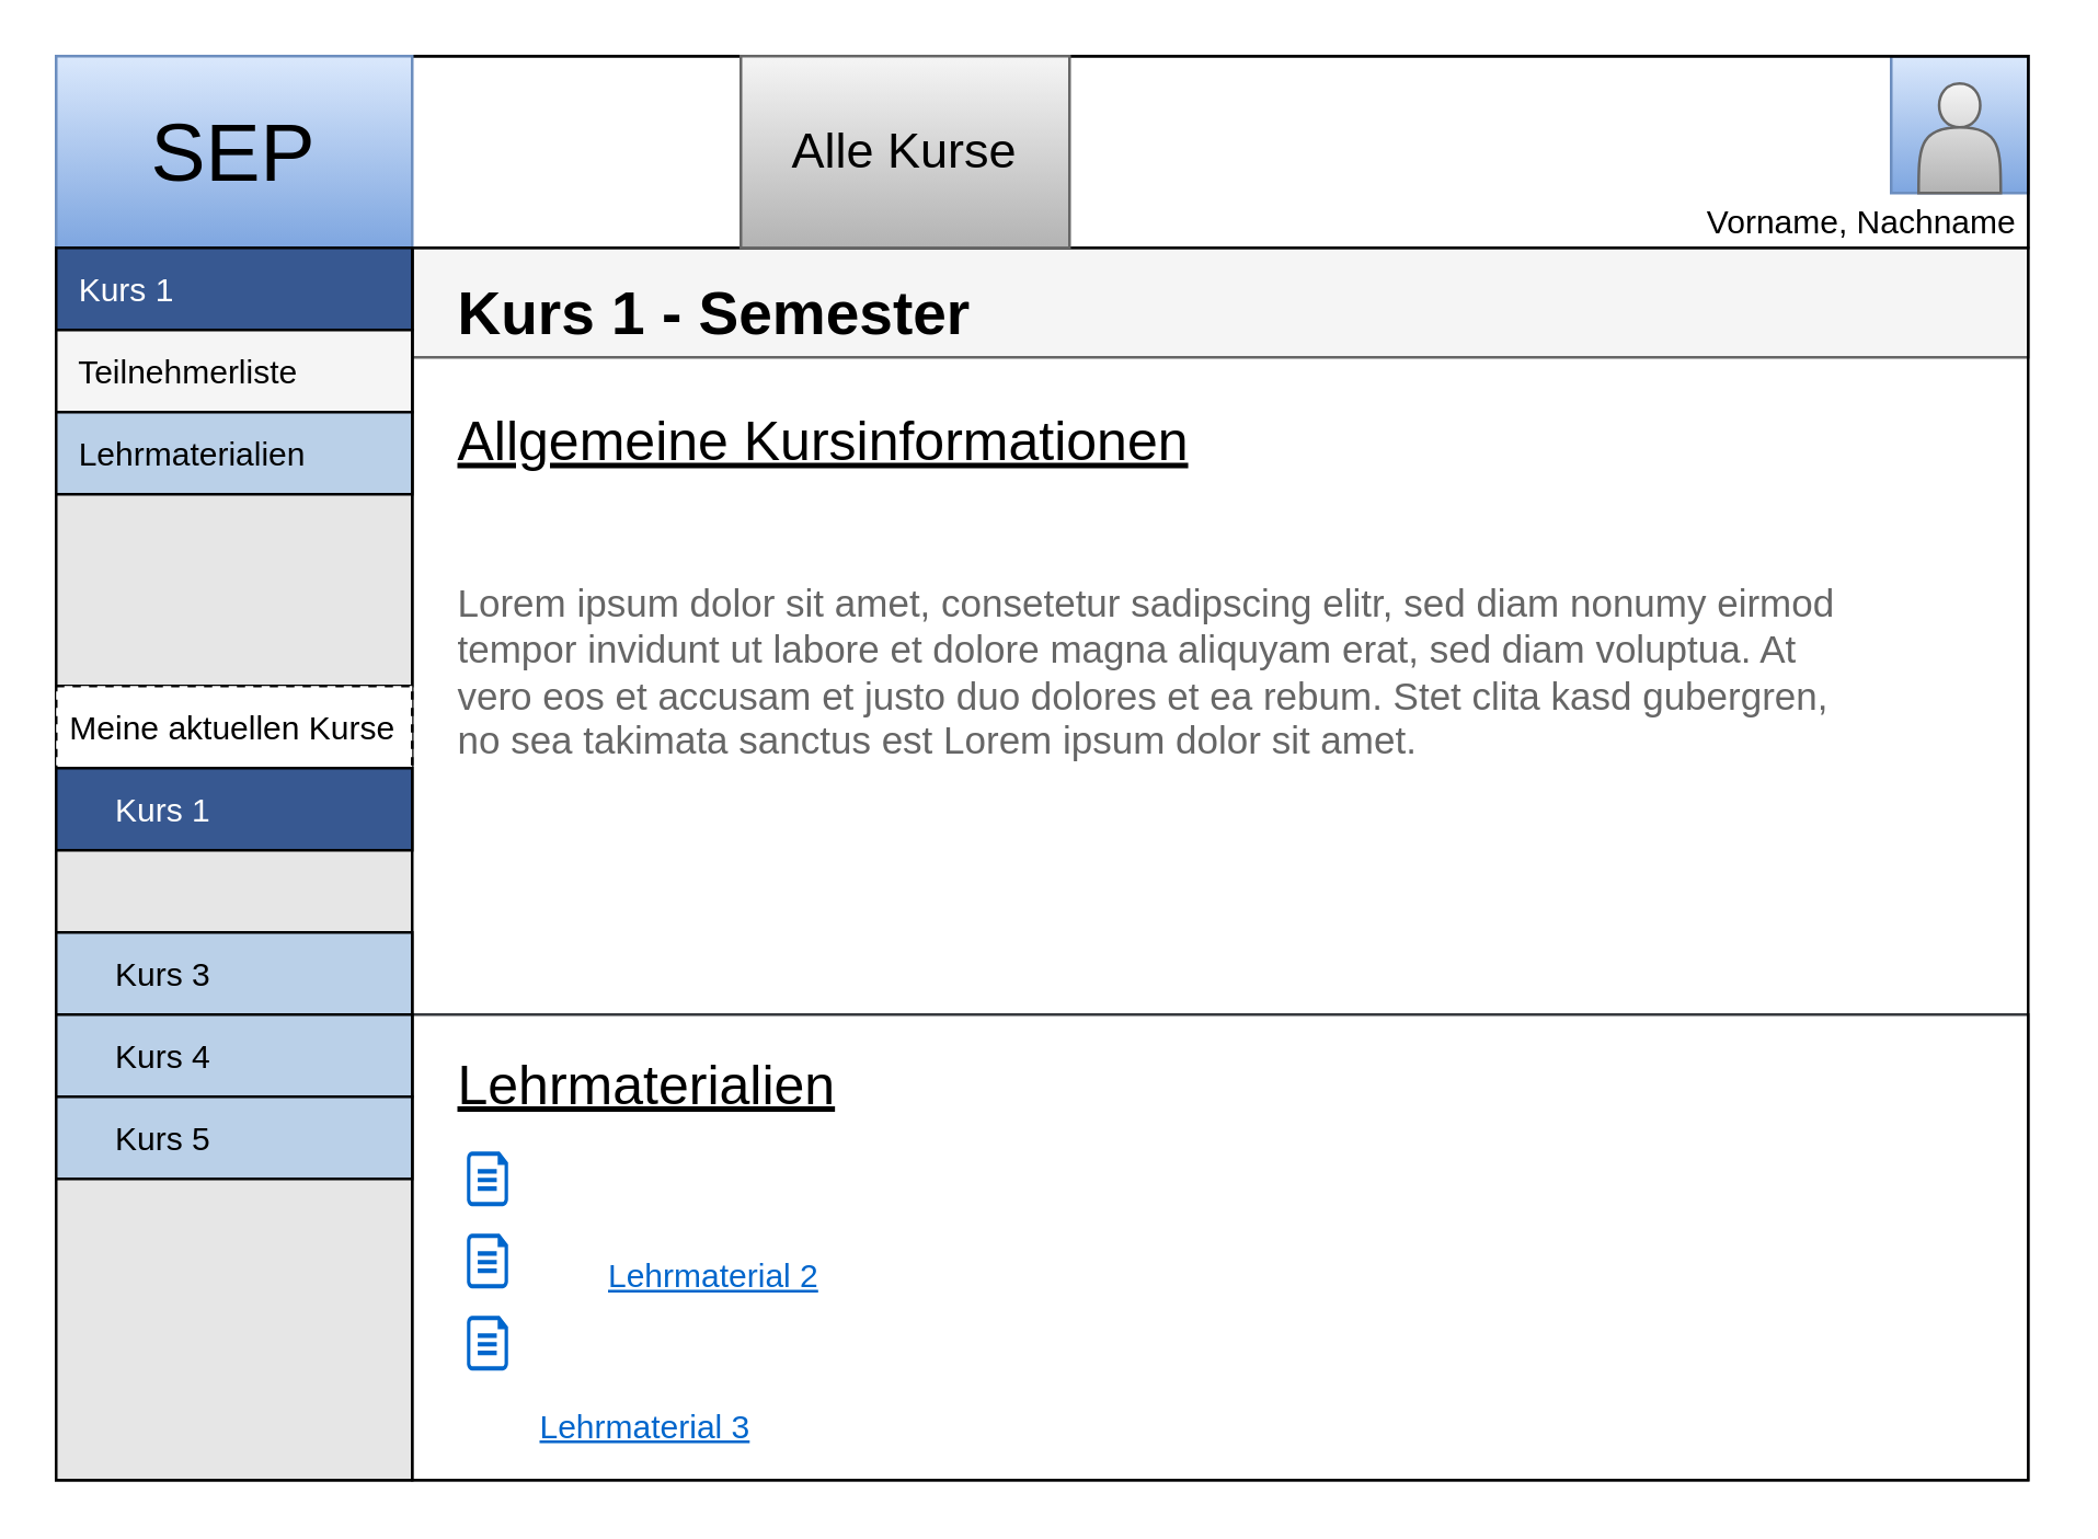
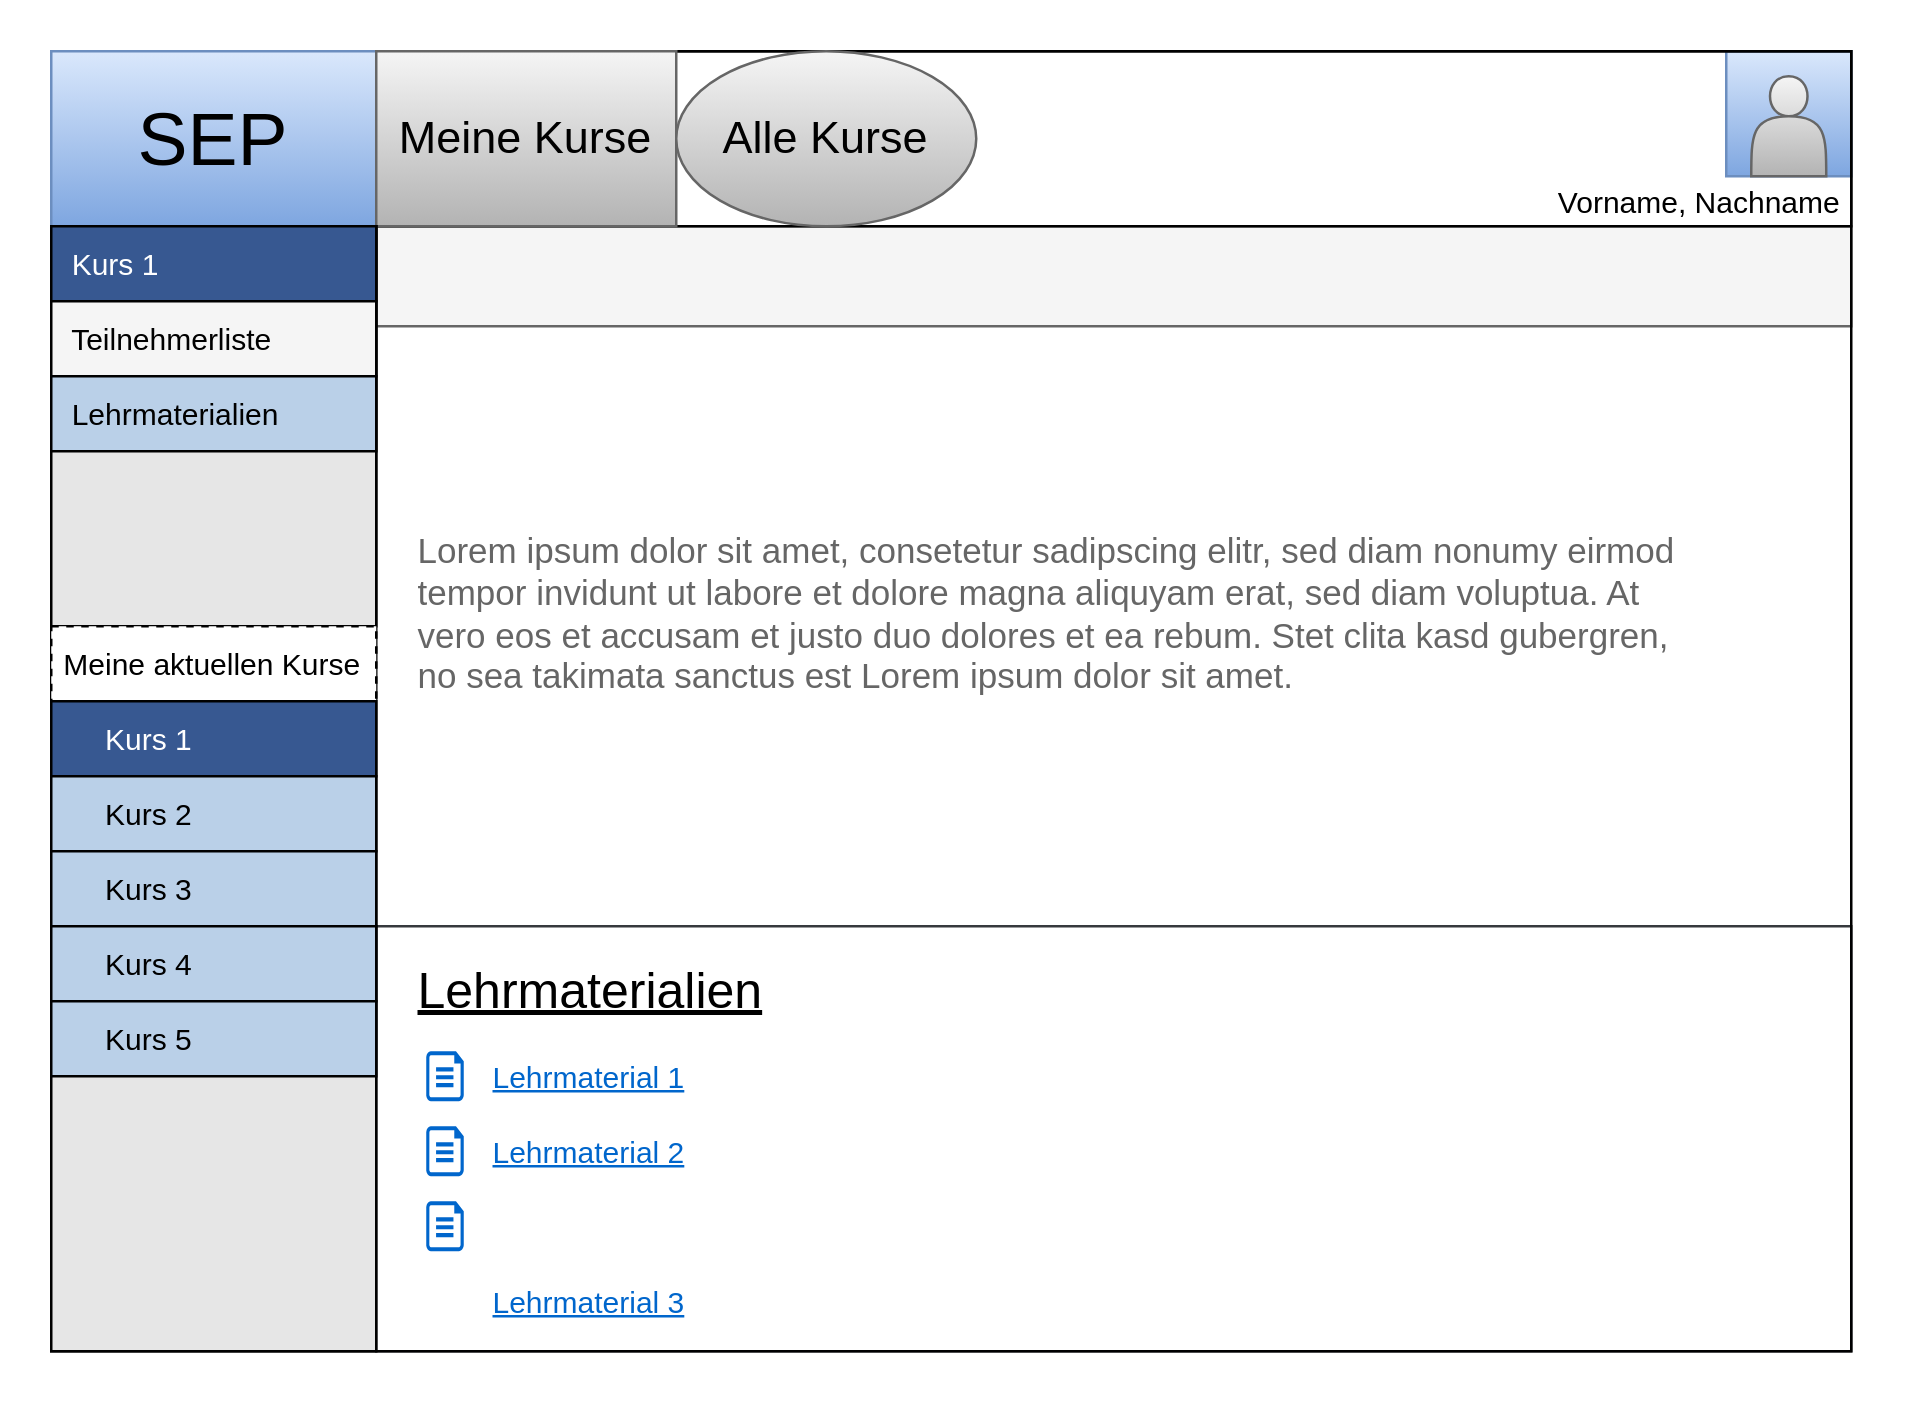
  <mxCell id="0" />
  <mxCell id="1" parent="0" />
  <mxCell id="2" value="" style="rounded=0;whiteSpace=wrap;html=1;labelBackgroundColor=none;fillColor=none;fontFamily=Helvetica;fontSize=14;fontColor=#666666;align=left;strokeColor=#36393D;" vertex="1" parent="1"><mxGeometry x="150" y="370" width="590" height="170" as="geometry" /></mxCell>
  <mxCell id="3" value="" style="rounded=0;whiteSpace=wrap;html=1;labelBackgroundColor=none;strokeColor=#666666;fillColor=#f5f5f5;fontFamily=Helvetica;fontSize=16;align=right;fontColor=#333333;" vertex="1" parent="1"><mxGeometry x="150" y="90" width="590" height="40" as="geometry" /></mxCell>
  <mxCell id="4" value="" style="rounded=0;whiteSpace=wrap;html=1;fillColor=#dae8fc;gradientColor=#7ea6e0;strokeColor=#6c8ebf;" vertex="1" parent="1"><mxGeometry x="690" y="20" width="50" height="50" as="geometry" /></mxCell>
  <mxCell id="5" value="" style="rounded=0;whiteSpace=wrap;html=1;fillColor=none;" vertex="1" parent="1"><mxGeometry x="20" y="20" width="720" height="520" as="geometry" /></mxCell>
  <mxCell id="6" value="" style="rounded=0;whiteSpace=wrap;html=1;fillColor=none;" vertex="1" parent="1"><mxGeometry x="20" y="20" width="720" height="70" as="geometry" /></mxCell>
  <mxCell id="7" value="" style="shape=actor;whiteSpace=wrap;html=1;fillColor=#f5f5f5;strokeColor=#666666;gradientColor=#b3b3b3;" vertex="1" parent="1"><mxGeometry x="700" y="30" width="30" height="40" as="geometry" /></mxCell>
  <mxCell id="8" value="Vorname, Nachname" style="text;html=1;align=center;verticalAlign=middle;resizable=0;points=[];autosize=1;" vertex="1" parent="1"><mxGeometry x="614" y="71" width="130" height="20" as="geometry" /></mxCell>
  <mxCell id="9" value="&lt;font style=&quot;font-size: 30px&quot;&gt;SEP&lt;/font&gt;" style="rounded=0;whiteSpace=wrap;html=1;fillColor=#dae8fc;gradientColor=#7ea6e0;strokeColor=#6c8ebf;" vertex="1" parent="1"><mxGeometry x="20" y="20" width="130" height="70" as="geometry" /></mxCell>
- <mxCell id="11" value="&lt;font style=&quot;font-size: 18px&quot;&gt;Alle Kurse&lt;/font&gt;" style="rounded=0;whiteSpace=wrap;html=1;fillColor=#f5f5f5;gradientColor=#b3b3b3;strokeColor=#666666;" vertex="1" parent="1"><mxGeometry x="270" y="20" width="120" height="70" as="geometry" /></mxCell>
+ <mxCell id="10" value="&lt;font style=&quot;font-size: 18px&quot;&gt;Meine Kurse&lt;/font&gt;" style="rounded=0;whiteSpace=wrap;html=1;fillColor=#f5f5f5;gradientColor=#b3b3b3;strokeColor=#666666;" vertex="1" parent="1"><mxGeometry x="150" y="20" width="120" height="70" as="geometry" /></mxCell>
+ <mxCell id="11" value="&lt;font style=&quot;font-size: 18px&quot;&gt;Alle Kurse&lt;/font&gt;" style="ellipse;whiteSpace=wrap;html=1;fillColor=#f5f5f5;gradientColor=#b3b3b3;strokeColor=#666666;" vertex="1" parent="1"><mxGeometry x="270" y="20" width="120" height="70" as="geometry" /></mxCell>
  <mxCell id="12" value="" style="rounded=0;whiteSpace=wrap;html=1;fillColor=#E6E6E6;" vertex="1" parent="1"><mxGeometry x="20" y="90" width="130" height="450" as="geometry" /></mxCell>
- <mxCell id="13" value="Kurs 1 - Semester" style="text;align=left;verticalAlign=middle;resizable=0;points=[];autosize=1;fontSize=22;fontStyle=1;fontFamily=Helvetica;labelBackgroundColor=none;labelBorderColor=none;html=1;" vertex="1" parent="1"><mxGeometry x="165" y="100" width="200" height="30" as="geometry" /></mxCell>
- <mxCell id="14" value="Allgemeine Kursinformationen" style="text;html=1;align=left;verticalAlign=middle;resizable=0;points=[];autosize=1;fontSize=20;fontFamily=Helvetica;fontStyle=4" vertex="1" parent="1"><mxGeometry x="165" y="145" width="280" height="30" as="geometry" /></mxCell>
  <mxCell id="15" value="&lt;div style=&quot;text-align: justify&quot;&gt;&lt;span&gt;Lorem ipsum dolor sit amet, consetetur sadipscing elitr, sed diam nonumy eirmod &lt;br&gt;tempor invidunt ut labore et dolore magna aliquyam erat, sed diam voluptua. At &lt;br&gt;vero eos et accusam et justo duo dolores et ea rebum. Stet clita kasd gubergren, &lt;br&gt;no sea takimata sanctus est Lorem ipsum dolor sit amet.&amp;nbsp;&lt;/span&gt;&lt;/div&gt;" style="text;html=1;align=left;verticalAlign=middle;resizable=0;points=[];autosize=1;fontSize=14;fontFamily=Helvetica;fontColor=#666666;" vertex="1" parent="1"><mxGeometry x="165" y="210" width="520" height="70" as="geometry" /></mxCell>
  <mxCell id="16" value="" style="rounded=0;whiteSpace=wrap;html=1;labelBackgroundColor=none;fontFamily=Helvetica;fontSize=14;align=left;fillColor=#E6E6E6;" vertex="1" parent="1"><mxGeometry x="20" y="90" width="130" height="160" as="geometry" /></mxCell>
  <mxCell id="17" value="&lt;font style=&quot;font-size: 12px&quot;&gt;&amp;nbsp;&amp;nbsp;&lt;font style=&quot;font-size: 12px&quot;&gt;Kurs 1&lt;/font&gt;&lt;/font&gt;" style="rounded=0;whiteSpace=wrap;html=1;labelBackgroundColor=none;fontFamily=Helvetica;fontSize=14;align=left;gradientDirection=north;fillColor=#375891;fontColor=#FFFFFF;" vertex="1" parent="1"><mxGeometry x="20" y="90" width="130" height="30" as="geometry" /></mxCell>
  <mxCell id="18" value="&lt;font style=&quot;font-size: 12px&quot;&gt;&lt;font color=&quot;#000000&quot; style=&quot;font-size: 12px&quot;&gt;&amp;nbsp; &lt;/font&gt;&lt;font color=&quot;#000000&quot; style=&quot;font-size: 12px&quot;&gt;Teilnehmerliste&lt;/font&gt;&lt;/font&gt;" style="rounded=0;whiteSpace=wrap;html=1;labelBackgroundColor=none;fontFamily=Helvetica;fontSize=14;fontColor=#666666;align=left;fillColor=#f5f5f5;" vertex="1" parent="1"><mxGeometry x="20" y="120" width="130" height="30" as="geometry" /></mxCell>
  <mxCell id="19" value="&lt;font style=&quot;font-size: 12px&quot;&gt;&lt;font color=&quot;#000000&quot; style=&quot;font-size: 12px&quot;&gt;&amp;nbsp; Lehrmaterialien&lt;/font&gt;&lt;/font&gt;" style="rounded=0;whiteSpace=wrap;html=1;labelBackgroundColor=none;fontFamily=Helvetica;fontSize=14;fontColor=#666666;align=left;fillColor=#BAD0E8;" vertex="1" parent="1"><mxGeometry x="20" y="150" width="130" height="30" as="geometry" /></mxCell>
  <mxCell id="20" value="&lt;font style=&quot;font-size: 12px&quot;&gt;&lt;font color=&quot;#000000&quot; style=&quot;font-size: 12px&quot;&gt;&amp;nbsp;Meine aktuellen Kurse&lt;/font&gt;&lt;/font&gt;" style="rounded=0;whiteSpace=wrap;html=1;labelBackgroundColor=none;fontFamily=Helvetica;fontSize=14;fontColor=#666666;align=left;dashed=1;" vertex="1" parent="1"><mxGeometry x="20" y="250" width="130" height="30" as="geometry" /></mxCell>
  <mxCell id="21" value="&lt;font style=&quot;font-size: 12px&quot;&gt;&lt;font style=&quot;font-size: 12px&quot;&gt;&amp;nbsp; &amp;nbsp; &amp;nbsp; Kurs 1&lt;/font&gt;&lt;/font&gt;" style="rounded=0;whiteSpace=wrap;html=1;labelBackgroundColor=none;fillColor=#375891;fontFamily=Helvetica;fontSize=14;fontColor=#FFFFFF;align=left;gradientDirection=north;" vertex="1" parent="1"><mxGeometry x="20" y="280" width="130" height="30" as="geometry" /></mxCell>
+ <mxCell id="22" value="&lt;font style=&quot;font-size: 12px&quot;&gt;&lt;font color=&quot;#000000&quot; style=&quot;font-size: 12px&quot;&gt;&amp;nbsp; &amp;nbsp; &amp;nbsp; Kurs 2&lt;/font&gt;&lt;/font&gt;" style="rounded=0;whiteSpace=wrap;html=1;labelBackgroundColor=none;fontFamily=Helvetica;fontSize=14;fontColor=#666666;align=left;fillColor=#BAD0E8;" vertex="1" parent="1"><mxGeometry x="20" y="310" width="130" height="30" as="geometry" /></mxCell>
  <mxCell id="23" value="&lt;font style=&quot;font-size: 12px&quot;&gt;&lt;font color=&quot;#000000&quot; style=&quot;font-size: 12px&quot;&gt;&amp;nbsp; &amp;nbsp; &amp;nbsp; Kurs 3&lt;/font&gt;&lt;/font&gt;&lt;span style=&quot;color: rgba(0 , 0 , 0 , 0) ; font-family: monospace ; font-size: 0px&quot;&gt;%3CmxGraphModel%3E%3Croot%3E%3CmxCell%20id%3D%220%22%2F%3E%3CmxCell%20id%3D%221%22%20parent%3D%220%22%2F%3E%3CmxCell%20id%3D%222%22%20value%3D%22%26lt%3Bfont%20style%3D%26quot%3Bfont-size%3A%2012px%26quot%3B%26gt%3B%26lt%3Bfont%20color%3D%26quot%3B%23000000%26quot%3B%20style%3D%26quot%3Bfont-size%3A%2012px%26quot%3B%26gt%3B%26amp%3Bnbsp%3B%20%26amp%3Bnbsp%3B%20%26amp%3Bnbsp%3B%20Kurs%202%26lt%3B%2Ffont%26gt%3B%26lt%3B%2Ffont%26gt%3B%22%20style%3D%22rounded%3D0%3BwhiteSpace%3Dwrap%3Bhtml%3D1%3BlabelBackgroundColor%3Dnone%3BfillColor%3Dnone%3BfontFamily%3DHelvetica%3BfontSize%3D14%3BfontColor%3D%23666666%3Balign%3Dleft%3B%22%20vertex%3D%221%22%20parent%3D%221%22%3E%3CmxGeometry%20x%3D%2220%22%20y%3D%22300%22%20width%3D%22130%22%20height%3D%2230%22%20as%3D%22geometry%22%2F%3E%3C%2FmxCell%3E%3C%2Froot%3E%3C%2FmxGraphModel%3E&lt;/span&gt;" style="rounded=0;whiteSpace=wrap;html=1;labelBackgroundColor=none;fontFamily=Helvetica;fontSize=14;fontColor=#666666;align=left;fillColor=#BAD0E8;" vertex="1" parent="1"><mxGeometry x="20" y="340" width="130" height="30" as="geometry" /></mxCell>
  <mxCell id="24" value="&lt;font style=&quot;font-size: 12px&quot;&gt;&lt;font color=&quot;#000000&quot; style=&quot;font-size: 12px&quot;&gt;&amp;nbsp; &amp;nbsp; &amp;nbsp; Kurs 4&lt;/font&gt;&lt;/font&gt;&lt;span style=&quot;color: rgba(0 , 0 , 0 , 0) ; font-family: monospace ; font-size: 0px&quot;&gt;%3CmxGraphModel%3E%3Croot%3E%3CmxCell%20id%3D%220%22%2F%3E%3CmxCell%20id%3D%221%22%20parent%3D%220%22%2F%3E%3CmxCell%20id%3D%222%22%20value%3D%22%26lt%3Bfont%20style%3D%26quot%3Bfont-size%3A%2012px%26quot%3B%26gt%3B%26lt%3Bfont%20color%3D%26quot%3B%23000000%26quot%3B%20style%3D%26quot%3Bfont-size%3A%2012px%26quot%3B%26gt%3B%26amp%3Bnbsp%3B%20%26amp%3Bnbsp%3B%20%26amp%3Bnbsp%3B%20Kurs%202%26lt%3B%2Ffont%26gt%3B%26lt%3B%2Ffont%26gt%3B%22%20style%3D%22rounded%3D0%3BwhiteSpace%3Dwrap%3Bhtml%3D1%3BlabelBackgroundColor%3Dnone%3BfillColor%3Dnone%3BfontFamily%3DHelvetica%3BfontSize%3D14%3BfontColor%3D%23666666%3Balign%3Dleft%3B%22%20vertex%3D%221%22%20parent%3D%221%22%3E%3CmxGeometry%20x%3D%2220%22%20y%3D%22300%22%20width%3D%22130%22%20height%3D%2230%22%20as%3D%22geometry%22%2F%3E%3C%2FmxCell%3E%3C%2Froot%3E%3C%2FmxGraphModel%34&lt;/span&gt;" style="rounded=0;whiteSpace=wrap;html=1;labelBackgroundColor=none;fontFamily=Helvetica;fontSize=14;fontColor=#666666;align=left;fillColor=#BAD0E8;" vertex="1" parent="1"><mxGeometry x="20" y="370" width="130" height="30" as="geometry" /></mxCell>
  <mxCell id="25" value="&lt;font style=&quot;font-size: 12px&quot;&gt;&lt;font color=&quot;#000000&quot; style=&quot;font-size: 12px&quot;&gt;&amp;nbsp; &amp;nbsp; &amp;nbsp; Kurs 5&lt;/font&gt;&lt;/font&gt;&lt;span style=&quot;color: rgba(0 , 0 , 0 , 0) ; font-family: monospace ; font-size: 0px&quot;&gt;%3CmxGraphModel%3E%3Croot%3E%3CmxCell%20id%3D%220%22%2F%3E%3CmxCell%20id%3D%221%22%20parent%3D%220%22%2F%3E%3CmxCell%20id%3D%222%22%20value%3D%22%26lt%3Bfont%20style%3D%26quot%3Bfont-size%3A%2012px%26quot%3B%26gt%3B%26lt%3Bfont%20color%3D%26quot%3B%23000000%26quot%3B%20style%3D%26quot%3Bfont-size%3A%2012px%26quot%3B%26gt%3B%26amp%3Bnbsp%3B%20%26amp%3Bnbsp%3B%20%26amp%3Bnbsp%3B%20Kurs%202%26lt%3B%2Ffont%26gt%3B%26lt%3B%2Ffont%26gt%3B%22%20style%3D%22rounded%3D0%3BwhiteSpace%3Dwrap%3Bhtml%3D1%3BlabelBackgroundColor%3Dnone%3BfillColor%3Dnone%3BfontFamily%3DHelvetica%3BfontSize%3D14%3BfontColor%3D%23666666%3Balign%3Dleft%3B%22%20vertex%3D%221%22%20parent%3D%221%22%3E%3CmxGeometry%20x%3D%2220%22%20y%3D%22300%22%20width%3D%22130%22%20height%3D%2230%22%20as%3D%22geometry%22%2F%3E%3C%2FmxCell%3E%3C%2Froot%3E%3C%2FmxGraphModel%34&lt;/span&gt;" style="rounded=0;whiteSpace=wrap;html=1;labelBackgroundColor=none;fontFamily=Helvetica;fontSize=14;fontColor=#666666;align=left;fillColor=#BAD0E8;" vertex="1" parent="1"><mxGeometry x="20" y="400" width="130" height="30" as="geometry" /></mxCell>
  <mxCell id="26" value="Lehrmaterialien" style="text;html=1;align=left;verticalAlign=middle;resizable=0;points=[];autosize=1;fontSize=20;fontFamily=Helvetica;fontStyle=4" vertex="1" parent="1"><mxGeometry x="165" y="380" width="150" height="30" as="geometry" /></mxCell>
+ <mxCell id="27" value="&lt;font style=&quot;font-size: 12px&quot; color=&quot;#0066cc&quot;&gt;&lt;u&gt;Lehrmaterial 1&lt;/u&gt;&lt;/font&gt;" style="text;html=1;align=left;verticalAlign=middle;resizable=0;points=[];autosize=1;fontSize=14;fontFamily=Helvetica;" vertex="1" parent="1"><mxGeometry x="195" y="420" width="90" height="20" as="geometry" /></mxCell>
  <mxCell id="28" value="" style="verticalLabelPosition=bottom;html=1;verticalAlign=top;align=center;strokeColor=none;shape=mxgraph.azure.cloud_services_configuration_file;pointerEvents=1;rounded=1;labelBackgroundColor=none;fontFamily=Helvetica;fontSize=14;fontColor=#666666;fillColor=#0066CC;" vertex="1" parent="1"><mxGeometry x="170" y="420" width="15" height="20" as="geometry" /></mxCell>
  <mxCell id="29" value="" style="verticalLabelPosition=bottom;html=1;verticalAlign=top;align=center;strokeColor=none;shape=mxgraph.azure.cloud_services_configuration_file;pointerEvents=1;rounded=1;labelBackgroundColor=none;fontFamily=Helvetica;fontSize=14;fontColor=#666666;fillColor=#0066CC;" vertex="1" parent="1"><mxGeometry x="170" y="450" width="15" height="20" as="geometry" /></mxCell>
  <mxCell id="30" value="" style="verticalLabelPosition=bottom;html=1;verticalAlign=top;align=center;strokeColor=none;shape=mxgraph.azure.cloud_services_configuration_file;pointerEvents=1;rounded=1;labelBackgroundColor=none;fontFamily=Helvetica;fontSize=14;fontColor=#666666;fillColor=#0066CC;" vertex="1" parent="1"><mxGeometry x="170" y="480" width="15" height="20" as="geometry" /></mxCell>
- <mxCell id="31" value="&lt;font style=&quot;font-size: 12px&quot; color=&quot;#0066cc&quot;&gt;&lt;u&gt;Lehrmaterial 2&lt;/u&gt;&lt;/font&gt;" style="text;html=1;align=left;verticalAlign=middle;resizable=0;points=[];autosize=1;fontSize=14;fontFamily=Helvetica;" vertex="1" parent="1"><mxGeometry x="220" y="455" width="90" height="20" as="geometry" /></mxCell>
+ <mxCell id="31" value="&lt;font style=&quot;font-size: 12px&quot; color=&quot;#0066cc&quot;&gt;&lt;u&gt;Lehrmaterial 2&lt;/u&gt;&lt;/font&gt;" style="text;html=1;align=left;verticalAlign=middle;resizable=0;points=[];autosize=1;fontSize=14;fontFamily=Helvetica;" vertex="1" parent="1"><mxGeometry x="195" y="450" width="90" height="20" as="geometry" /></mxCell>
  <mxCell id="32" value="&lt;font style=&quot;font-size: 12px&quot; color=&quot;#0066cc&quot;&gt;&lt;u&gt;Lehrmaterial 3&lt;/u&gt;&lt;/font&gt;" style="text;html=1;align=left;verticalAlign=middle;resizable=0;points=[];autosize=1;fontSize=14;fontFamily=Helvetica;" vertex="1" parent="1"><mxGeometry x="195" y="510" width="90" height="20" as="geometry" /></mxCell>
